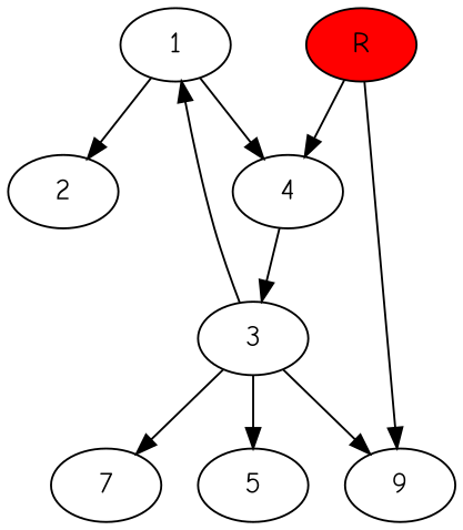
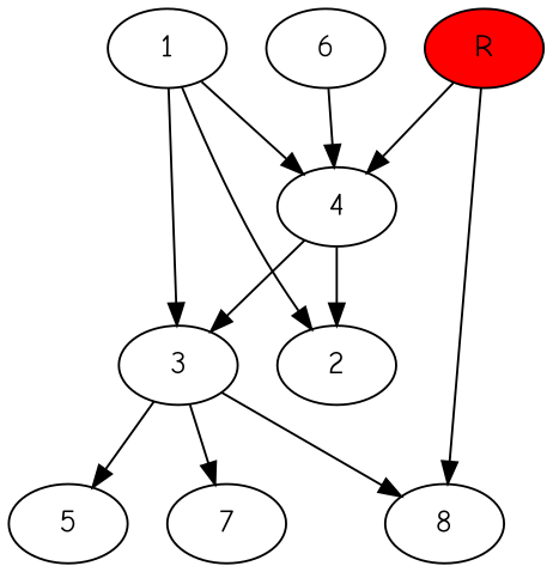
  digraph {
    fontname="Comic Neue"
    node [fontname="Comic Neue"]
    edge [fontname="Comic Neue"]
    1
    2
    4
+   6
    3
    7
-   8 [label=9]
+   8
    5
    R [fillcolor="#ff0000" style=filled]
    1 -> 2
    1 -> 4
+   4 -> 2
    4 -> 3
-   3 -> 1
+   6 -> 4
+   1 -> 3
    3 -> 7
    3 -> 8
    3 -> 5
    R -> 4
    R -> 8
  }
